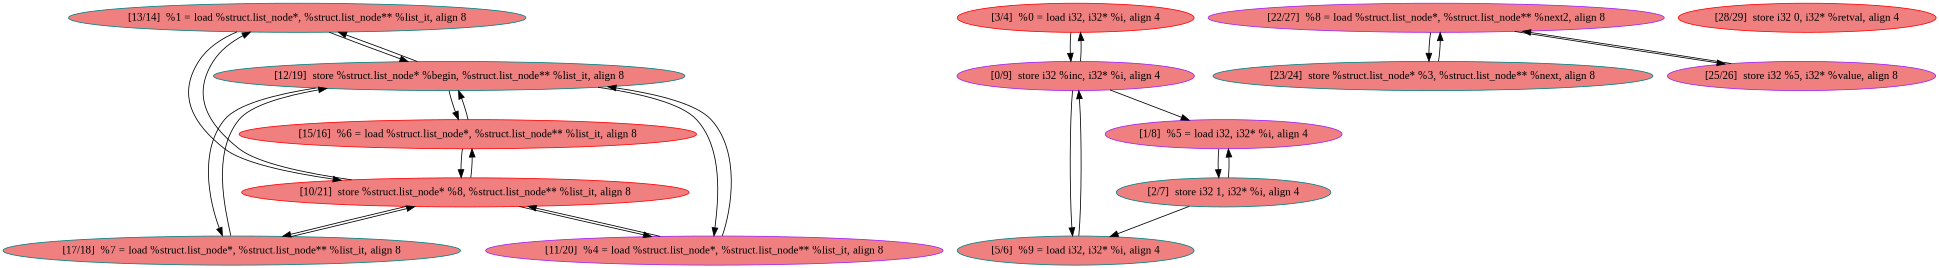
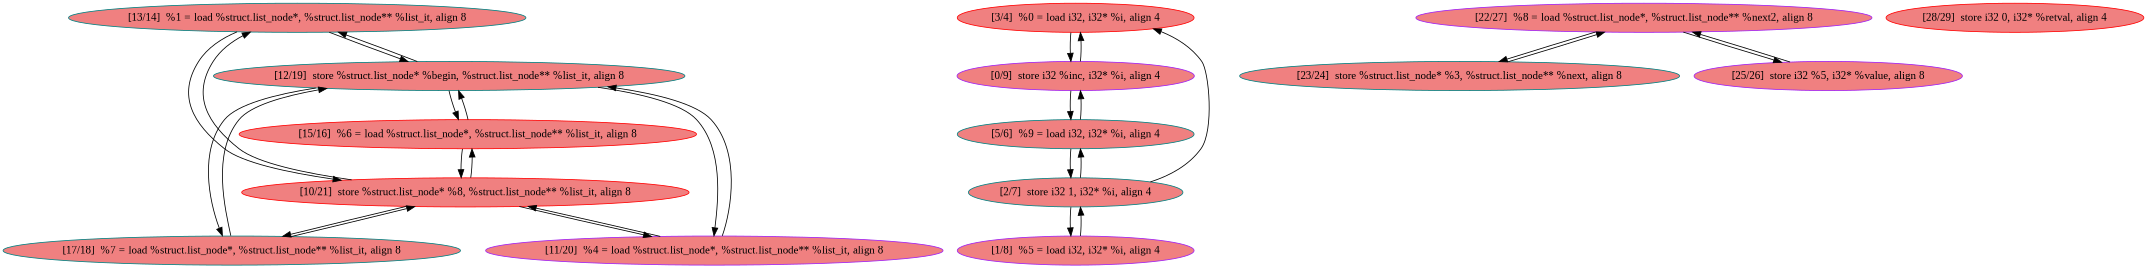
  digraph {
    fontname="Liberation Serif"
    node [color=teal fillcolor=lightcoral fontname="Liberation Serif" shape=ellipse style=filled]
    edge [fontname="Liberation Serif"]
    n1 [label="[13/14]  %1 = load %struct.list_node*, %struct.list_node** %list_it, align 8"]
    n2 [label="[12/19]  store %struct.list_node* %begin, %struct.list_node** %list_it, align 8"]
    n3 [color=red label="[10/21]  store %struct.list_node* %8, %struct.list_node** %list_it, align 8"]
    n4 [color=purple label="[11/20]  %4 = load %struct.list_node*, %struct.list_node** %list_it, align 8"]
    n5 [label="[17/18]  %7 = load %struct.list_node*, %struct.list_node** %list_it, align 8"]
    n6 [color=red label="[15/16]  %6 = load %struct.list_node*, %struct.list_node** %list_it, align 8"]
    n7 [color=red label="[3/4]  %0 = load i32, i32* %i, align 4"]
    n8 [color=purple label="[0/9]  store i32 %inc, i32* %i, align 4"]
    n9 [label="[2/7]  store i32 1, i32* %i, align 4"]
    n10 [label="[5/6]  %9 = load i32, i32* %i, align 4"]
    n11 [color=purple label="[1/8]  %5 = load i32, i32* %i, align 4"]
    n12 [color=purple label="[22/27]  %8 = load %struct.list_node*, %struct.list_node** %next2, align 8"]
    n13 [label="[23/24]  store %struct.list_node* %3, %struct.list_node** %next, align 8"]
    n14 [color=purple label="[25/26]  store i32 %5, i32* %value, align 8"]
    n15 [color=red label="[28/29]  store i32 0, i32* %retval, align 4"]
    n1 -> n2
    n1 -> n3
    n2 -> n1
    n2 -> n4
    n2 -> n5
    n2 -> n6
    n3 -> n1
    n3 -> n4
    n3 -> n5
    n3 -> n6
    n4 -> n2
    n4 -> n3
    n5 -> n2
    n5 -> n3
    n6 -> n2
    n6 -> n3
    n7 -> n8
    n8 -> n7
    n8 -> n10
-   n8 -> n11
+   n9 -> n7
    n9 -> n10
    n9 -> n11
    n10 -> n8
+   n10 -> n9
    n11 -> n9
    n12 -> n13
    n12 -> n14
    n13 -> n12
    n14 -> n12
  }
